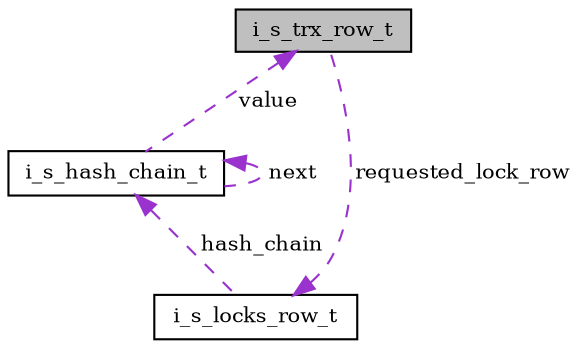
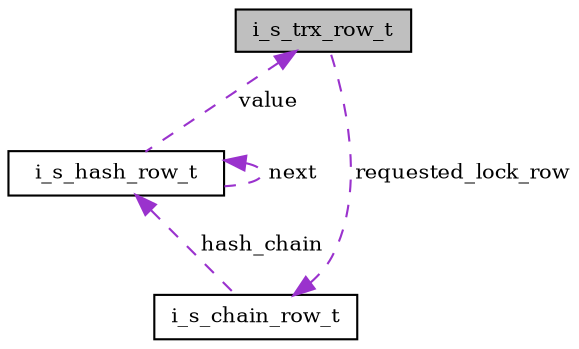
  digraph {
    fontname="DejaVu Serif"
    node [color=black fontname="DejaVu Serif" fontsize=10 shape=record]
    edge [color=darkorchid3 dir=back fontname="DejaVu Serif" fontsize=10 labelfontname=FreeSans labelfontsize=10 style=dashed]
    n1 [fillcolor=grey75 fontcolor=black height=0.2 label=i_s_trx_row_t style=filled width=0.4]
-   n2 [height=0.2 label=i_s_hash_chain_t width=0.4]
-   n3 [height=0.2 label=i_s_locks_row_t width=0.4]
+   n2 [height=0.2 label=i_s_hash_row_t width=0.4]
+   n3 [height=0.2 label=i_s_chain_row_t width=0.4]
    n1 -> n2 [label=" value"]
    n2 -> n2 [label=" next"]
    n2 -> n3 [label=" hash_chain"]
    n3 -> n1 [label=" requested_lock_row"]
  }
